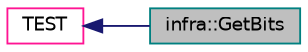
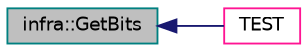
  digraph {
    rankdir=LR
    node [fontname=Helvetica fontsize=10 shape=record style=filled]
    n1 [color=teal fillcolor=grey75 fontcolor=black height=0.2 label="infra::GetBits" width=0.4]
    n2 [color=deeppink fillcolor=white height=0.2 label=TEST width=0.4]
-   n2 -> n1 [color=midnightblue dir=back fontname=Helvetica fontsize=10 labelfontname=Helvetica labelfontsize=10 style=solid]
+   n1 -> n2 [color=midnightblue dir=back fontname=Helvetica fontsize=10 labelfontname=Helvetica labelfontsize=10 style=solid]
  }
